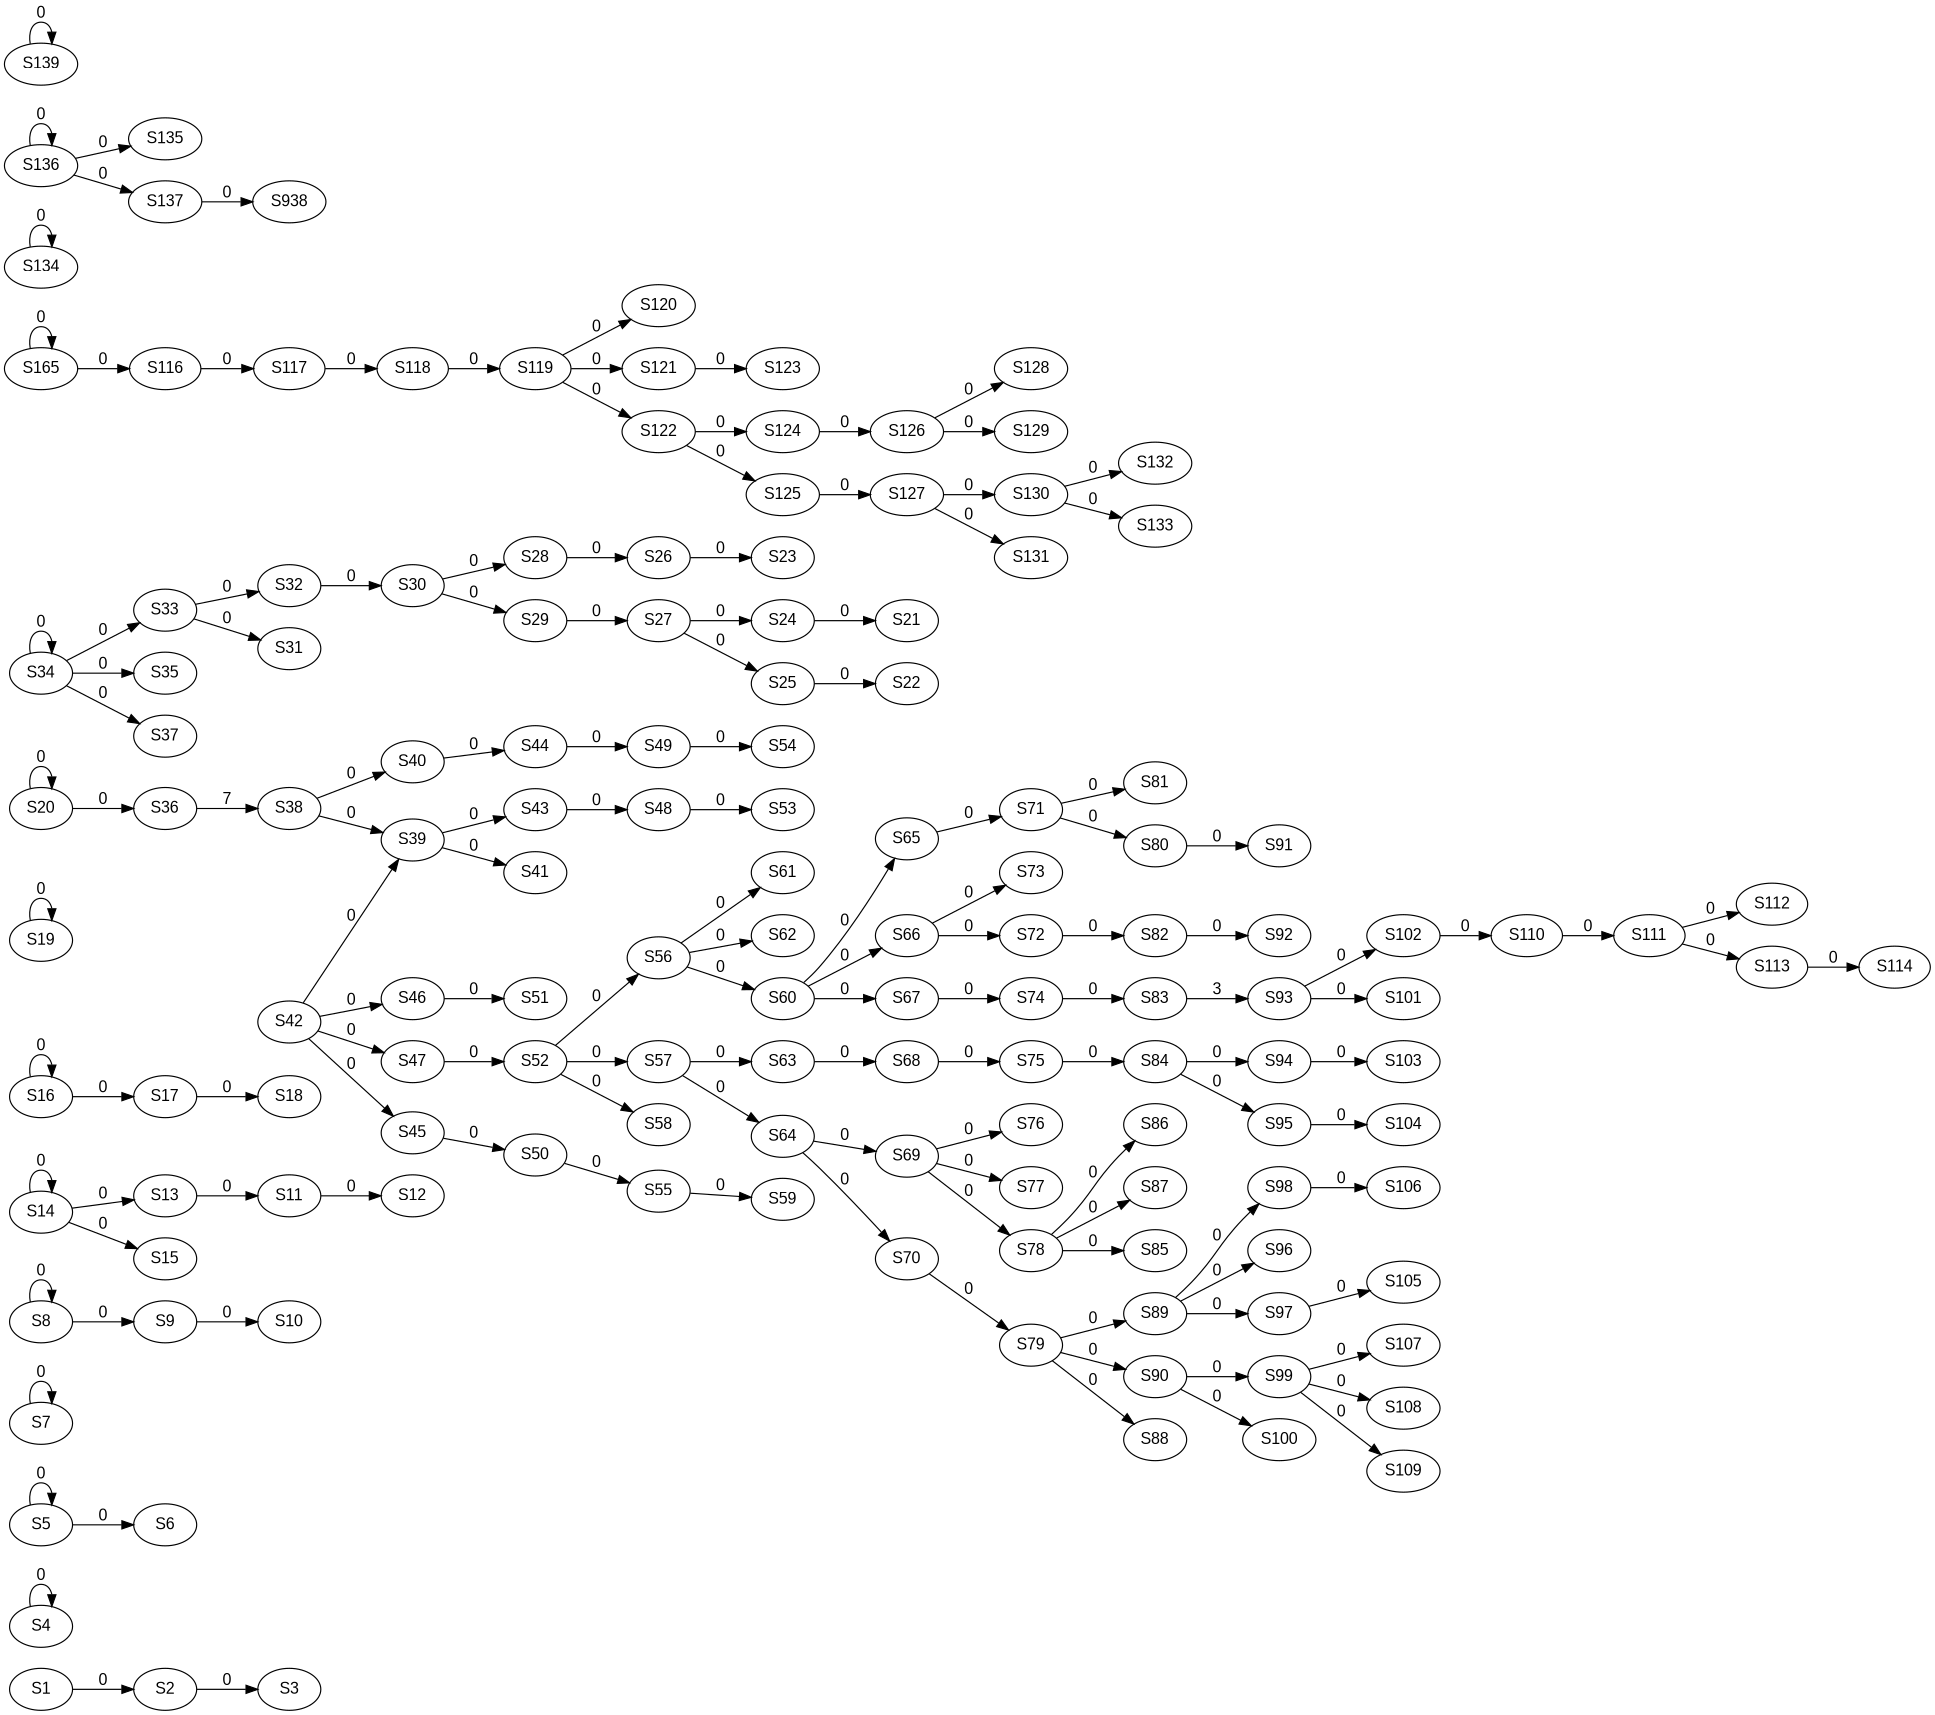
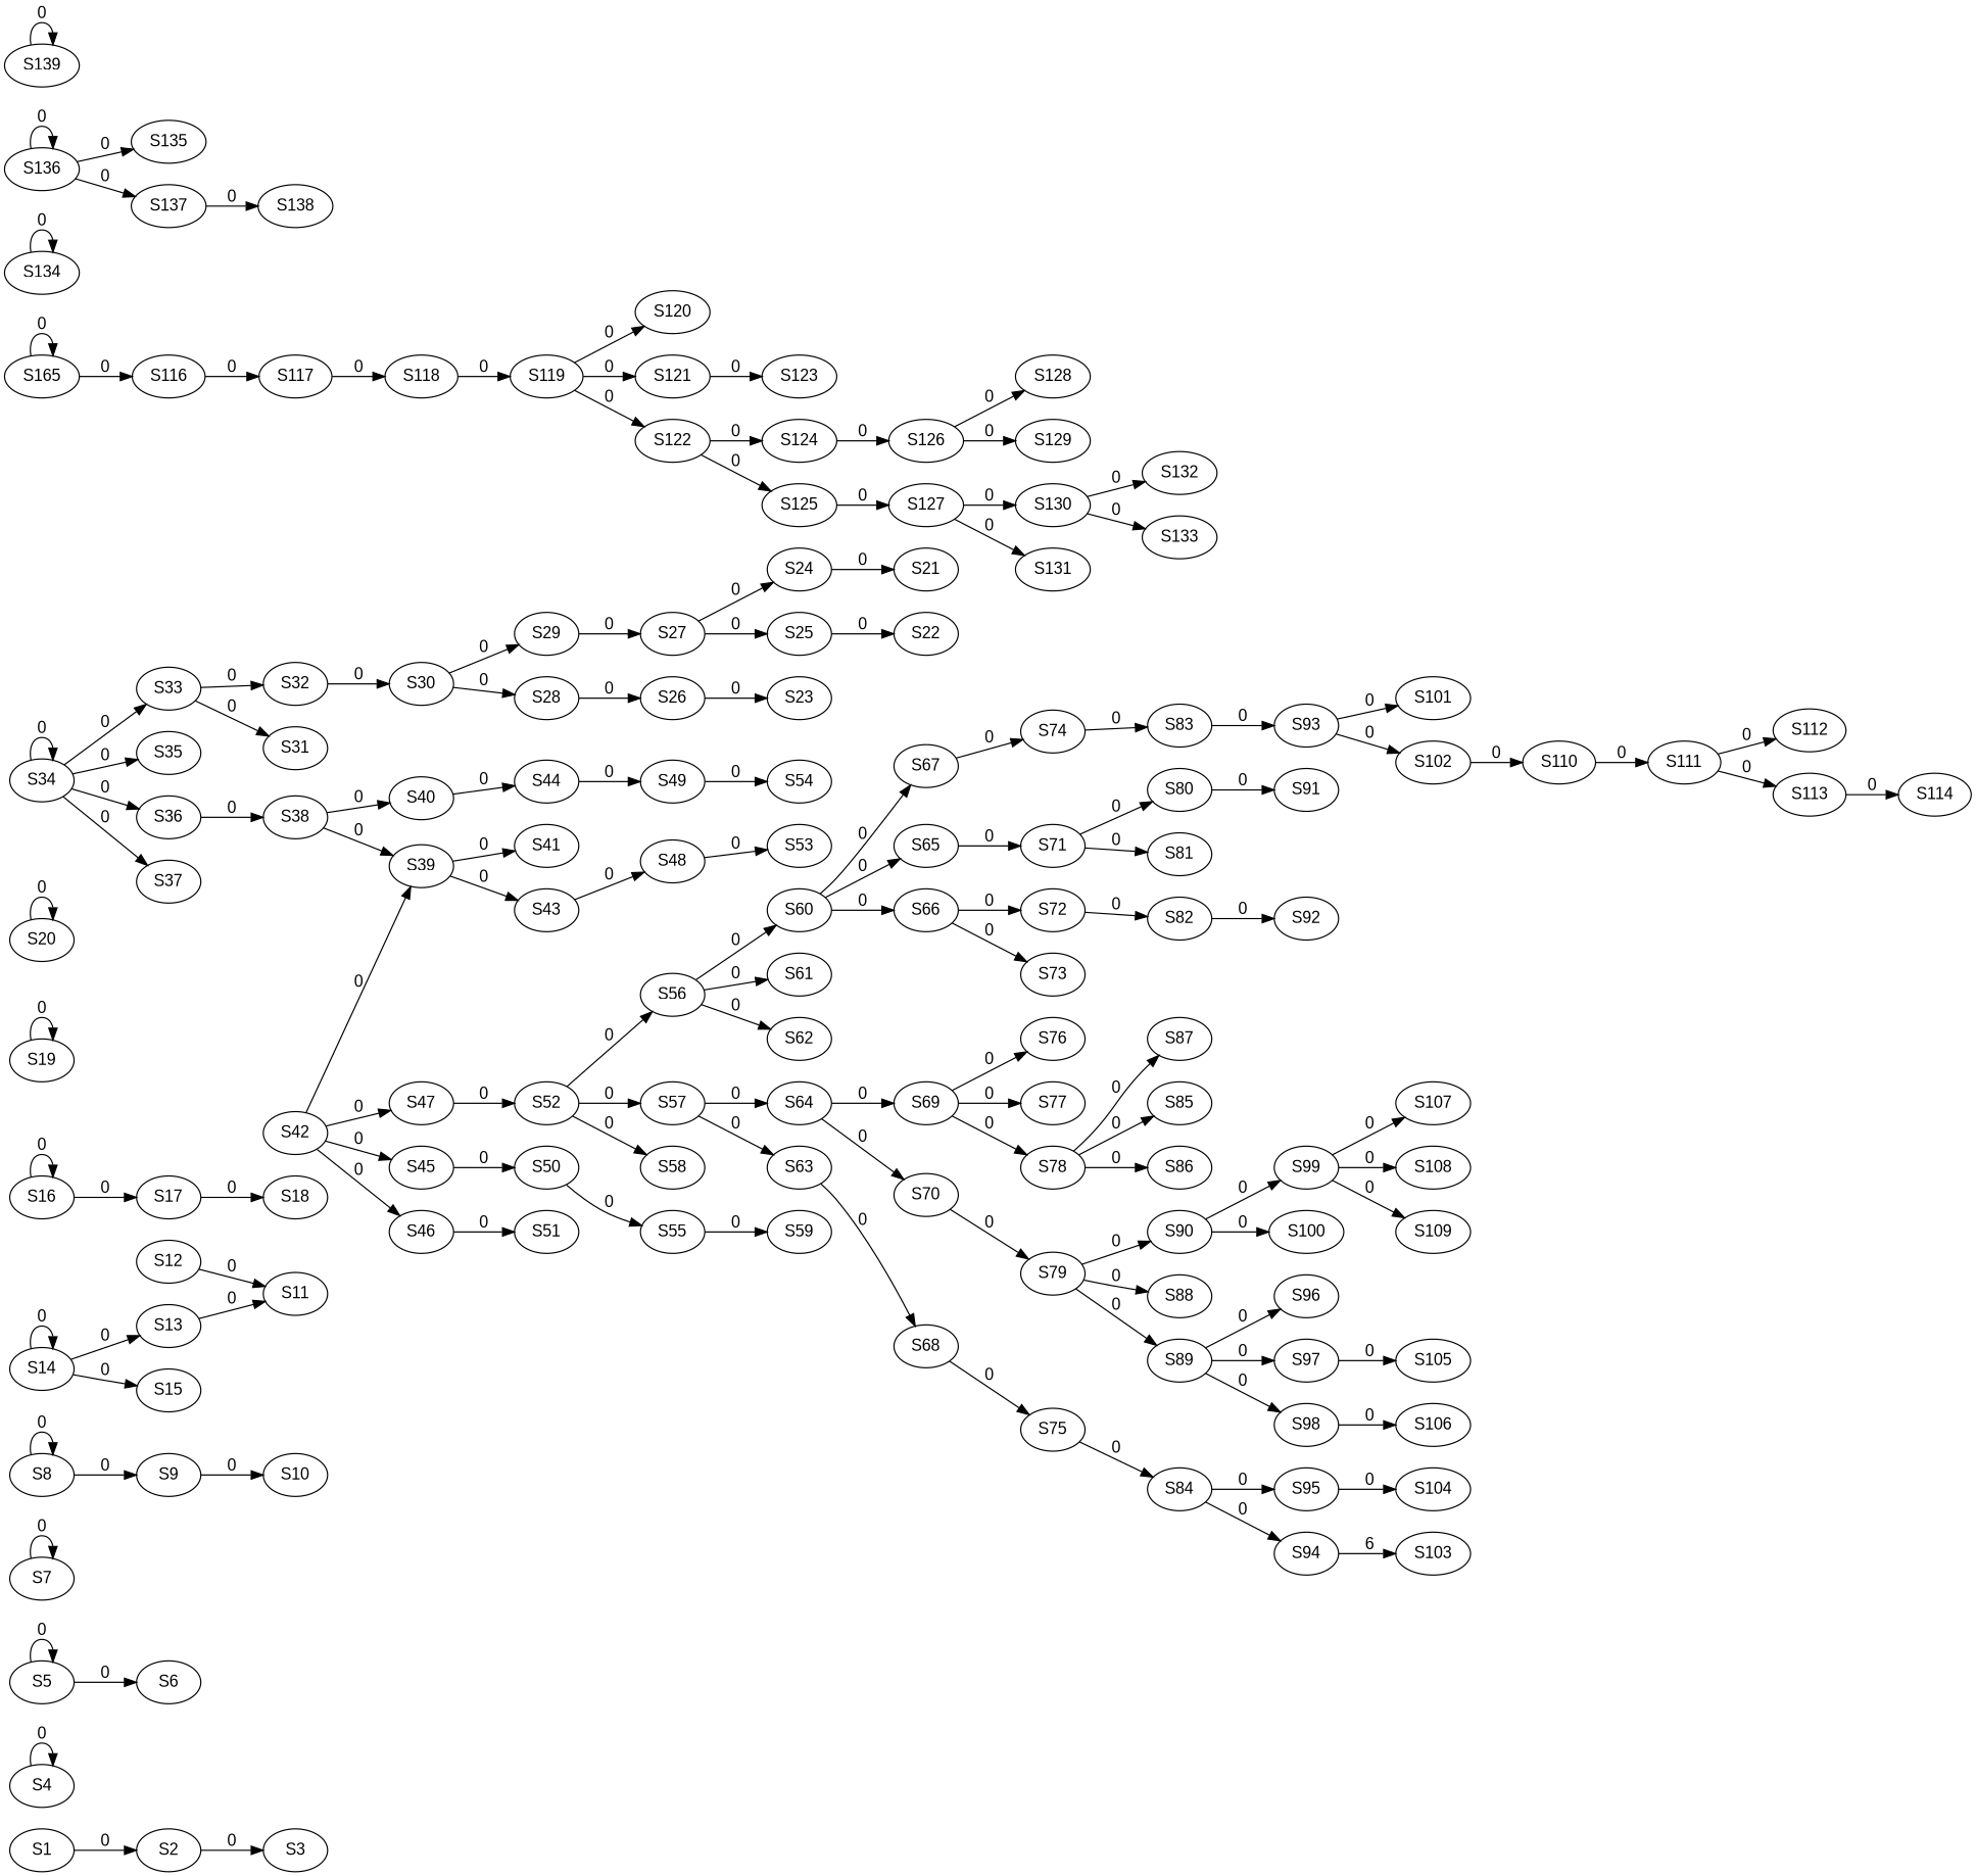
  strict digraph {
    fontname="Liberation Sans"
    rankdir=LR
    node [fontname="Liberation Sans"]
    edge [fontname="Liberation Sans"]
    S1
    S2
    S3
    S4
    S5
    S6
    S7
    S8
    S9
    S10
    S12
    S11
    S13
    S14
    S15
    S16
    S17
    S18
    S19
    S20
    S24
    S21
    S25
    S22
    S26
    S23
    S27
    S28
    S29
    S30
    S32
    S33
    S31
    S34
    S35
    S36
    S37
    S38
    S39
    S40
    S41
    S43
    S44
    S42
    S45
    S46
    S47
    S48
    S49
    S50
    S51
    S52
    S53
    S54
    S55
    S56
    S57
    S58
    S59
    S60
    S61
    S62
    S63
    S64
    S65
    S66
    S67
    S68
    S69
    S70
    S71
    S72
    S73
    S74
    S75
    S76
    S77
    S78
    S79
    S80
    S81
    S82
    S83
    S84
    S85
    S86
    S87
    S88
    S89
    S90
    S91
    S92
    S93
    S94
    S95
    S96
    S97
    S98
    S99
    S100
    S101
    S102
    S103
    S104
    S105
    S106
    S107
    S108
    S109
    S110
    S111
    S112
    S113
    S114
    n115 [label=S165]
    S116
    S117
    S118
    S119
    S120
    S121
    S122
    S123
    S124
    S125
    S126
    S127
    S128
    S129
    S130
    S131
    S132
    S133
    S134
    S136
    S135
    S137
-   S138 [label=S938]
+   S138
    S139
    S1 -> S2 [label=0]
    S2 -> S3 [label=0]
    S4 -> S4 [label=0]
    S5 -> S5 [label=0]
    S5 -> S6 [label=0]
    S7 -> S7 [label=0]
    S8 -> S8 [label=0]
    S8 -> S9 [label=0]
    S9 -> S10 [label=0]
-   S11 -> S12 [label=0]
+   S12 -> S11 [label=0]
    S13 -> S11 [label=0]
    S14 -> S13 [label=0]
    S14 -> S14 [label=0]
    S14 -> S15 [label=0]
    S16 -> S16 [label=0]
    S16 -> S17 [label=0]
    S17 -> S18 [label=0]
    S19 -> S19 [label=0]
    S20 -> S20 [label=0]
    S24 -> S21 [label=0]
    S25 -> S22 [label=0]
    S26 -> S23 [label=0]
    S27 -> S24 [label=0]
    S27 -> S25 [label=0]
    S28 -> S26 [label=0]
    S29 -> S27 [label=0]
    S30 -> S28 [label=0]
    S30 -> S29 [label=0]
    S32 -> S30 [label=0]
    S33 -> S32 [label=0]
    S33 -> S31 [label=0]
    S34 -> S33 [label=0]
    S34 -> S34 [label=0]
    S34 -> S35 [label=0]
-   S20 -> S36 [label=0]
+   S34 -> S36 [label=0]
    S34 -> S37 [label=0]
-   S36 -> S38 [label=7]
+   S36 -> S38 [label=0]
    S38 -> S39 [label=0]
    S38 -> S40 [label=0]
    S39 -> S41 [label=0]
    S39 -> S43 [label=0]
    S40 -> S44 [label=0]
    S43 -> S48 [label=0]
    S44 -> S49 [label=0]
    S42 -> S39 [label=0]
    S42 -> S45 [label=0]
    S42 -> S46 [label=0]
    S42 -> S47 [label=0]
    S45 -> S50 [label=0]
    S46 -> S51 [label=0]
    S47 -> S52 [label=0]
    S48 -> S53 [label=0]
    S49 -> S54 [label=0]
    S50 -> S55 [label=0]
    S52 -> S56 [label=0]
    S52 -> S57 [label=0]
    S52 -> S58 [label=0]
    S55 -> S59 [label=0]
    S56 -> S60 [label=0]
    S56 -> S61 [label=0]
    S56 -> S62 [label=0]
    S57 -> S63 [label=0]
    S57 -> S64 [label=0]
    S60 -> S65 [label=0]
    S60 -> S66 [label=0]
    S60 -> S67 [label=0]
    S63 -> S68 [label=0]
    S64 -> S69 [label=0]
    S64 -> S70 [label=0]
    S65 -> S71 [label=0]
    S66 -> S72 [label=0]
    S66 -> S73 [label=0]
    S67 -> S74 [label=0]
    S68 -> S75 [label=0]
    S69 -> S76 [label=0]
    S69 -> S77 [label=0]
    S69 -> S78 [label=0]
    S70 -> S79 [label=0]
    S71 -> S80 [label=0]
    S71 -> S81 [label=0]
    S72 -> S82 [label=0]
    S74 -> S83 [label=0]
    S75 -> S84 [label=0]
    S78 -> S85 [label=0]
    S78 -> S86 [label=0]
    S78 -> S87 [label=0]
    S79 -> S88 [label=0]
    S79 -> S89 [label=0]
    S79 -> S90 [label=0]
    S80 -> S91 [label=0]
    S82 -> S92 [label=0]
-   S83 -> S93 [label=3]
+   S83 -> S93 [label=0]
    S84 -> S94 [label=0]
    S84 -> S95 [label=0]
    S89 -> S96 [label=0]
    S89 -> S97 [label=0]
    S89 -> S98 [label=0]
    S90 -> S99 [label=0]
    S90 -> S100 [label=0]
    S93 -> S101 [label=0]
    S93 -> S102 [label=0]
-   S94 -> S103 [label=0]
+   S94 -> S103 [label=6]
    S95 -> S104 [label=0]
    S97 -> S105 [label=0]
    S98 -> S106 [label=0]
    S99 -> S107 [label=0]
    S99 -> S108 [label=0]
    S99 -> S109 [label=0]
    S102 -> S110 [label=0]
    S110 -> S111 [label=0]
    S111 -> S112 [label=0]
    S111 -> S113 [label=0]
    S113 -> S114 [label=0]
    n115 -> n115 [label=0]
    n115 -> S116 [label=0]
    S116 -> S117 [label=0]
    S117 -> S118 [label=0]
    S118 -> S119 [label=0]
    S119 -> S120 [label=0]
    S119 -> S121 [label=0]
    S119 -> S122 [label=0]
    S121 -> S123 [label=0]
    S122 -> S124 [label=0]
    S122 -> S125 [label=0]
    S124 -> S126 [label=0]
    S125 -> S127 [label=0]
    S126 -> S128 [label=0]
    S126 -> S129 [label=0]
    S127 -> S130 [label=0]
    S127 -> S131 [label=0]
    S130 -> S132 [label=0]
    S130 -> S133 [label=0]
    S134 -> S134 [label=0]
    S136 -> S136 [label=0]
    S136 -> S135 [label=0]
    S136 -> S137 [label=0]
    S137 -> S138 [label=0]
    S139 -> S139 [label=0]
  }
